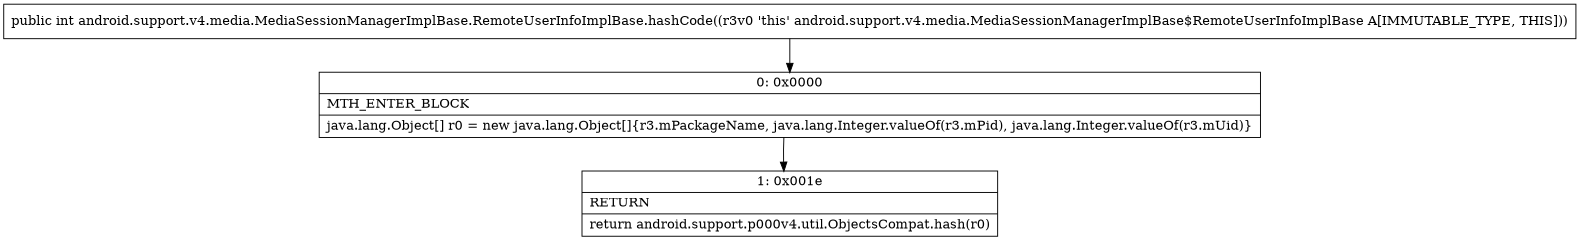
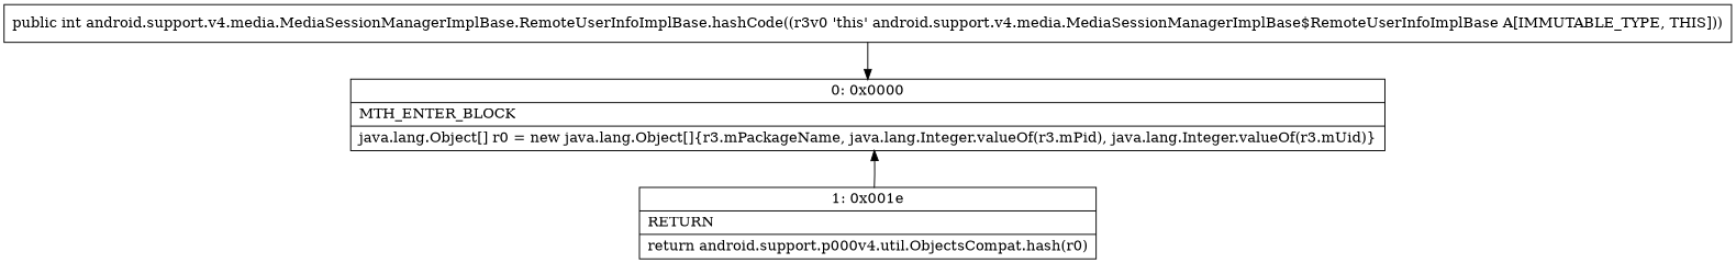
  digraph {
    node [shape=record]
    n1 [label="{0\:\ 0x0000|MTH_ENTER_BLOCK\l|java.lang.Object[] r0 = new java.lang.Object[]\{r3.mPackageName, java.lang.Integer.valueOf(r3.mPid), java.lang.Integer.valueOf(r3.mUid)\}\l}"]
    n2 [label="{1\:\ 0x001e|RETURN\l|return android.support.p000v4.util.ObjectsCompat.hash(r0)\l}"]
    n3 [label="{public int android.support.v4.media.MediaSessionManagerImplBase.RemoteUserInfoImplBase.hashCode((r3v0 'this' android.support.v4.media.MediaSessionManagerImplBase$RemoteUserInfoImplBase A[IMMUTABLE_TYPE, THIS])) }"]
-   n1 -> n2
+   n2 -> n1
    n3 -> n1
  }
